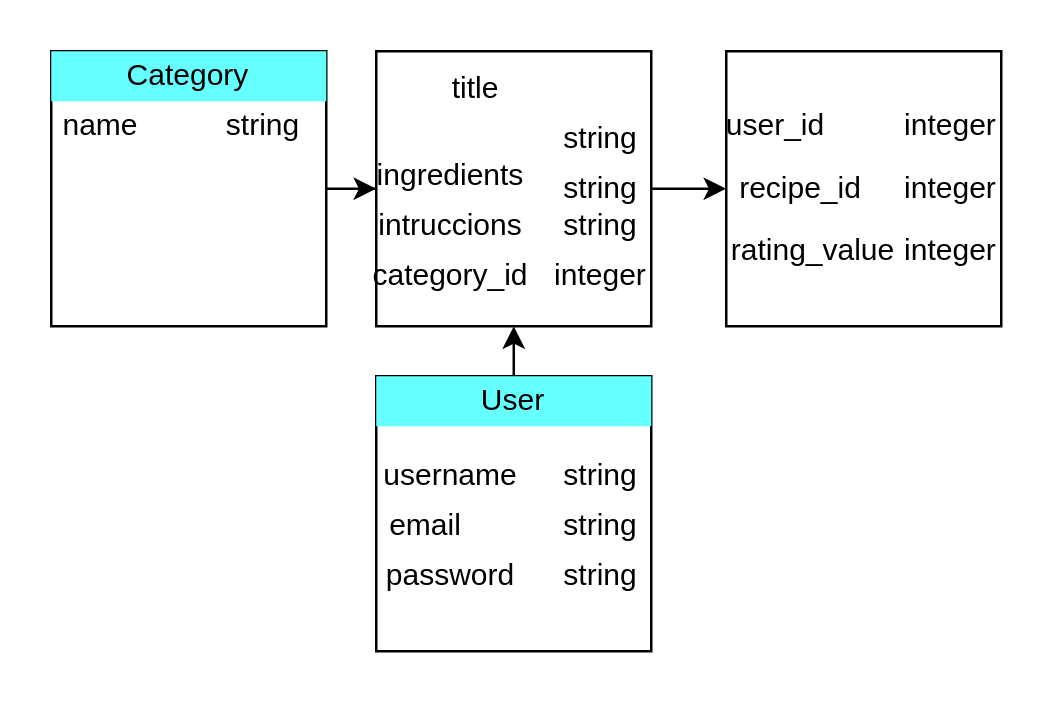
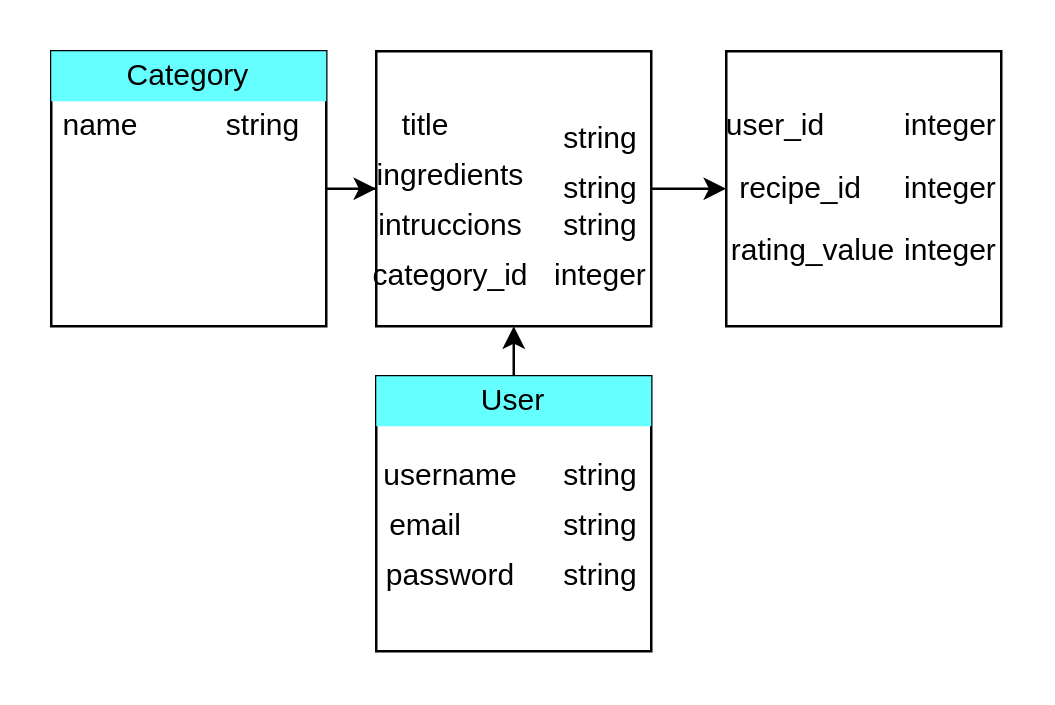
  <mxCell id="0" />
  <mxCell id="1" parent="0" />
  <mxCell id="2" style="edgeStyle=orthogonalEdgeStyle;rounded=0;orthogonalLoop=1;jettySize=auto;html=1;entryX=0;entryY=0.5;entryDx=0;entryDy=0;" parent="1" source="3" target="5" edge="1"><mxGeometry relative="1" as="geometry" /></mxCell>
  <mxCell id="3" value="" style="whiteSpace=wrap;html=1;aspect=fixed;" parent="1" vertex="1"><mxGeometry x="20" y="20" width="110" height="110" as="geometry" /></mxCell>
  <mxCell id="4" style="edgeStyle=orthogonalEdgeStyle;rounded=0;orthogonalLoop=1;jettySize=auto;html=1;entryX=0;entryY=0.5;entryDx=0;entryDy=0;" parent="1" source="5" target="6" edge="1"><mxGeometry relative="1" as="geometry" /></mxCell>
  <mxCell id="5" value="" style="whiteSpace=wrap;html=1;aspect=fixed;" parent="1" vertex="1"><mxGeometry x="150" y="20" width="110" height="110" as="geometry" /></mxCell>
  <mxCell id="6" value="" style="whiteSpace=wrap;html=1;aspect=fixed;" parent="1" vertex="1"><mxGeometry x="290" y="20" width="110" height="110" as="geometry" /></mxCell>
  <mxCell id="7" style="edgeStyle=orthogonalEdgeStyle;rounded=0;orthogonalLoop=1;jettySize=auto;html=1;exitX=0.5;exitY=0;exitDx=0;exitDy=0;entryX=0.5;entryY=1;entryDx=0;entryDy=0;" parent="1" source="8" target="5" edge="1"><mxGeometry relative="1" as="geometry" /></mxCell>
  <mxCell id="8" value="" style="whiteSpace=wrap;html=1;aspect=fixed;" parent="1" vertex="1"><mxGeometry x="150" y="150" width="110" height="110" as="geometry" /></mxCell>
  <mxCell id="9" value="Category" style="text;html=1;strokeColor=none;fillColor=#66FFFF;align=center;verticalAlign=middle;whiteSpace=wrap;rounded=0;" parent="1" vertex="1"><mxGeometry x="20" y="20" width="110" height="20" as="geometry" /></mxCell>
  <mxCell id="10" value="User" style="text;html=1;strokeColor=none;fillColor=#66FFFF;align=center;verticalAlign=middle;whiteSpace=wrap;rounded=0;" parent="1" vertex="1"><mxGeometry x="150" y="150" width="110" height="20" as="geometry" /></mxCell>
  <mxCell id="11" value="name" style="text;html=1;strokeColor=none;fillColor=none;align=center;verticalAlign=middle;whiteSpace=wrap;rounded=0;" parent="1" vertex="1"><mxGeometry x="20" y="40" width="40" height="20" as="geometry" /></mxCell>
- <mxCell id="12" value="title" style="text;html=1;strokeColor=none;fillColor=none;align=center;verticalAlign=middle;whiteSpace=wrap;rounded=0;" parent="1" vertex="1"><mxGeometry x="170" y="25" width="40" height="20" as="geometry" /></mxCell>
+ <mxCell id="12" value="title" style="text;html=1;strokeColor=none;fillColor=none;align=center;verticalAlign=middle;whiteSpace=wrap;rounded=0;" parent="1" vertex="1"><mxGeometry x="150" y="40" width="40" height="20" as="geometry" /></mxCell>
  <mxCell id="13" value="ingredients" style="text;html=1;strokeColor=none;fillColor=none;align=center;verticalAlign=middle;whiteSpace=wrap;rounded=0;" parent="1" vertex="1"><mxGeometry x="160" y="60" width="40" height="20" as="geometry" /></mxCell>
  <mxCell id="14" value="rating_value" style="text;html=1;strokeColor=none;fillColor=none;align=center;verticalAlign=middle;whiteSpace=wrap;rounded=0;" parent="1" vertex="1"><mxGeometry x="305" y="90" width="40" height="20" as="geometry" /></mxCell>
  <mxCell id="15" value="intruccions" style="text;html=1;strokeColor=none;fillColor=none;align=center;verticalAlign=middle;whiteSpace=wrap;rounded=0;" parent="1" vertex="1"><mxGeometry x="160" y="80" width="40" height="20" as="geometry" /></mxCell>
  <mxCell id="16" value="category_id" style="text;html=1;strokeColor=none;fillColor=none;align=center;verticalAlign=middle;whiteSpace=wrap;rounded=0;" parent="1" vertex="1"><mxGeometry x="160" y="100" width="40" height="20" as="geometry" /></mxCell>
  <mxCell id="17" value="user_id" style="text;html=1;strokeColor=none;fillColor=none;align=center;verticalAlign=middle;whiteSpace=wrap;rounded=0;" parent="1" vertex="1"><mxGeometry x="290" y="40" width="40" height="20" as="geometry" /></mxCell>
  <mxCell id="18" value="recipe_id" style="text;html=1;strokeColor=none;fillColor=none;align=center;verticalAlign=middle;whiteSpace=wrap;rounded=0;" parent="1" vertex="1"><mxGeometry x="300" y="65" width="40" height="20" as="geometry" /></mxCell>
  <mxCell id="19" value="username" style="text;html=1;strokeColor=none;fillColor=none;align=center;verticalAlign=middle;whiteSpace=wrap;rounded=0;" parent="1" vertex="1"><mxGeometry x="160" y="180" width="40" height="20" as="geometry" /></mxCell>
  <mxCell id="20" value="email" style="text;html=1;strokeColor=none;fillColor=none;align=center;verticalAlign=middle;whiteSpace=wrap;rounded=0;" parent="1" vertex="1"><mxGeometry x="150" y="200" width="40" height="20" as="geometry" /></mxCell>
  <mxCell id="21" value="password" style="text;html=1;strokeColor=none;fillColor=none;align=center;verticalAlign=middle;whiteSpace=wrap;rounded=0;" parent="1" vertex="1"><mxGeometry x="160" y="220" width="40" height="20" as="geometry" /></mxCell>
  <mxCell id="22" value="integer" style="text;html=1;strokeColor=none;fillColor=none;align=center;verticalAlign=middle;whiteSpace=wrap;rounded=0;" parent="1" vertex="1"><mxGeometry x="220" y="100" width="40" height="20" as="geometry" /></mxCell>
  <mxCell id="23" value="string" style="text;html=1;strokeColor=none;fillColor=none;align=center;verticalAlign=middle;whiteSpace=wrap;rounded=0;" parent="1" vertex="1"><mxGeometry x="220" y="80" width="40" height="20" as="geometry" /></mxCell>
  <mxCell id="24" value="string" style="text;html=1;strokeColor=none;fillColor=none;align=center;verticalAlign=middle;whiteSpace=wrap;rounded=0;" parent="1" vertex="1"><mxGeometry x="220" y="65" width="40" height="20" as="geometry" /></mxCell>
  <mxCell id="25" value="string" style="text;html=1;strokeColor=none;fillColor=none;align=center;verticalAlign=middle;whiteSpace=wrap;rounded=0;" parent="1" vertex="1"><mxGeometry x="220" y="45" width="40" height="20" as="geometry" /></mxCell>
  <mxCell id="26" value="string" style="text;html=1;strokeColor=none;fillColor=none;align=center;verticalAlign=middle;whiteSpace=wrap;rounded=0;" parent="1" vertex="1"><mxGeometry x="85" y="40" width="40" height="20" as="geometry" /></mxCell>
  <mxCell id="27" value="integer" style="text;html=1;strokeColor=none;fillColor=none;align=center;verticalAlign=middle;whiteSpace=wrap;rounded=0;" parent="1" vertex="1"><mxGeometry x="360" y="40" width="40" height="20" as="geometry" /></mxCell>
  <mxCell id="28" value="integer" style="text;html=1;strokeColor=none;fillColor=none;align=center;verticalAlign=middle;whiteSpace=wrap;rounded=0;" parent="1" vertex="1"><mxGeometry x="360" y="65" width="40" height="20" as="geometry" /></mxCell>
  <mxCell id="29" value="integer" style="text;html=1;strokeColor=none;fillColor=none;align=center;verticalAlign=middle;whiteSpace=wrap;rounded=0;" parent="1" vertex="1"><mxGeometry x="360" y="90" width="40" height="20" as="geometry" /></mxCell>
  <mxCell id="30" value="string" style="text;html=1;strokeColor=none;fillColor=none;align=center;verticalAlign=middle;whiteSpace=wrap;rounded=0;" parent="1" vertex="1"><mxGeometry x="220" y="180" width="40" height="20" as="geometry" /></mxCell>
  <mxCell id="31" value="string" style="text;html=1;strokeColor=none;fillColor=none;align=center;verticalAlign=middle;whiteSpace=wrap;rounded=0;" parent="1" vertex="1"><mxGeometry x="220" y="200" width="40" height="20" as="geometry" /></mxCell>
  <mxCell id="32" value="string" style="text;html=1;strokeColor=none;fillColor=none;align=center;verticalAlign=middle;whiteSpace=wrap;rounded=0;" parent="1" vertex="1"><mxGeometry x="220" y="220" width="40" height="20" as="geometry" /></mxCell>
